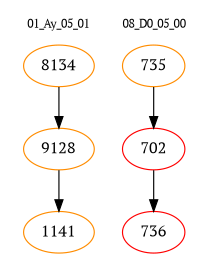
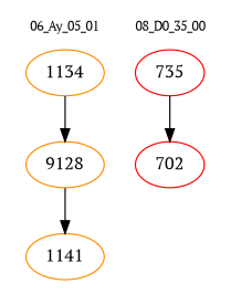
  digraph {
    fontname="PT Serif"
    node [color=darkorange fontname="PT Serif"]
    edge [color=black fontname="PT Serif"]
-   n1 [label=8134]
+   n1 [label=1134]
    n2 [label=9128]
    n3 [label=1141]
-   n4 [label=735]
+   n4 [color=red label=735]
    n5 [color=red label=702]
-   n6 [color=red label=736]
    subgraph cluster_1 {
      color=white
      fontsize=10
-     label="01_Ay_05_01"
+     label="06_Ay_05_01"
      n1
      n2
      n3
    }
    subgraph cluster_2 {
      color=white
      fontsize=10
-     label="08_D0_05_00"
+     label="08_D0_35_00"
      n4
      n5
-     n6
    }
    n1 -> n2
    n2 -> n3
    n4 -> n5
-   n5 -> n6
  }
